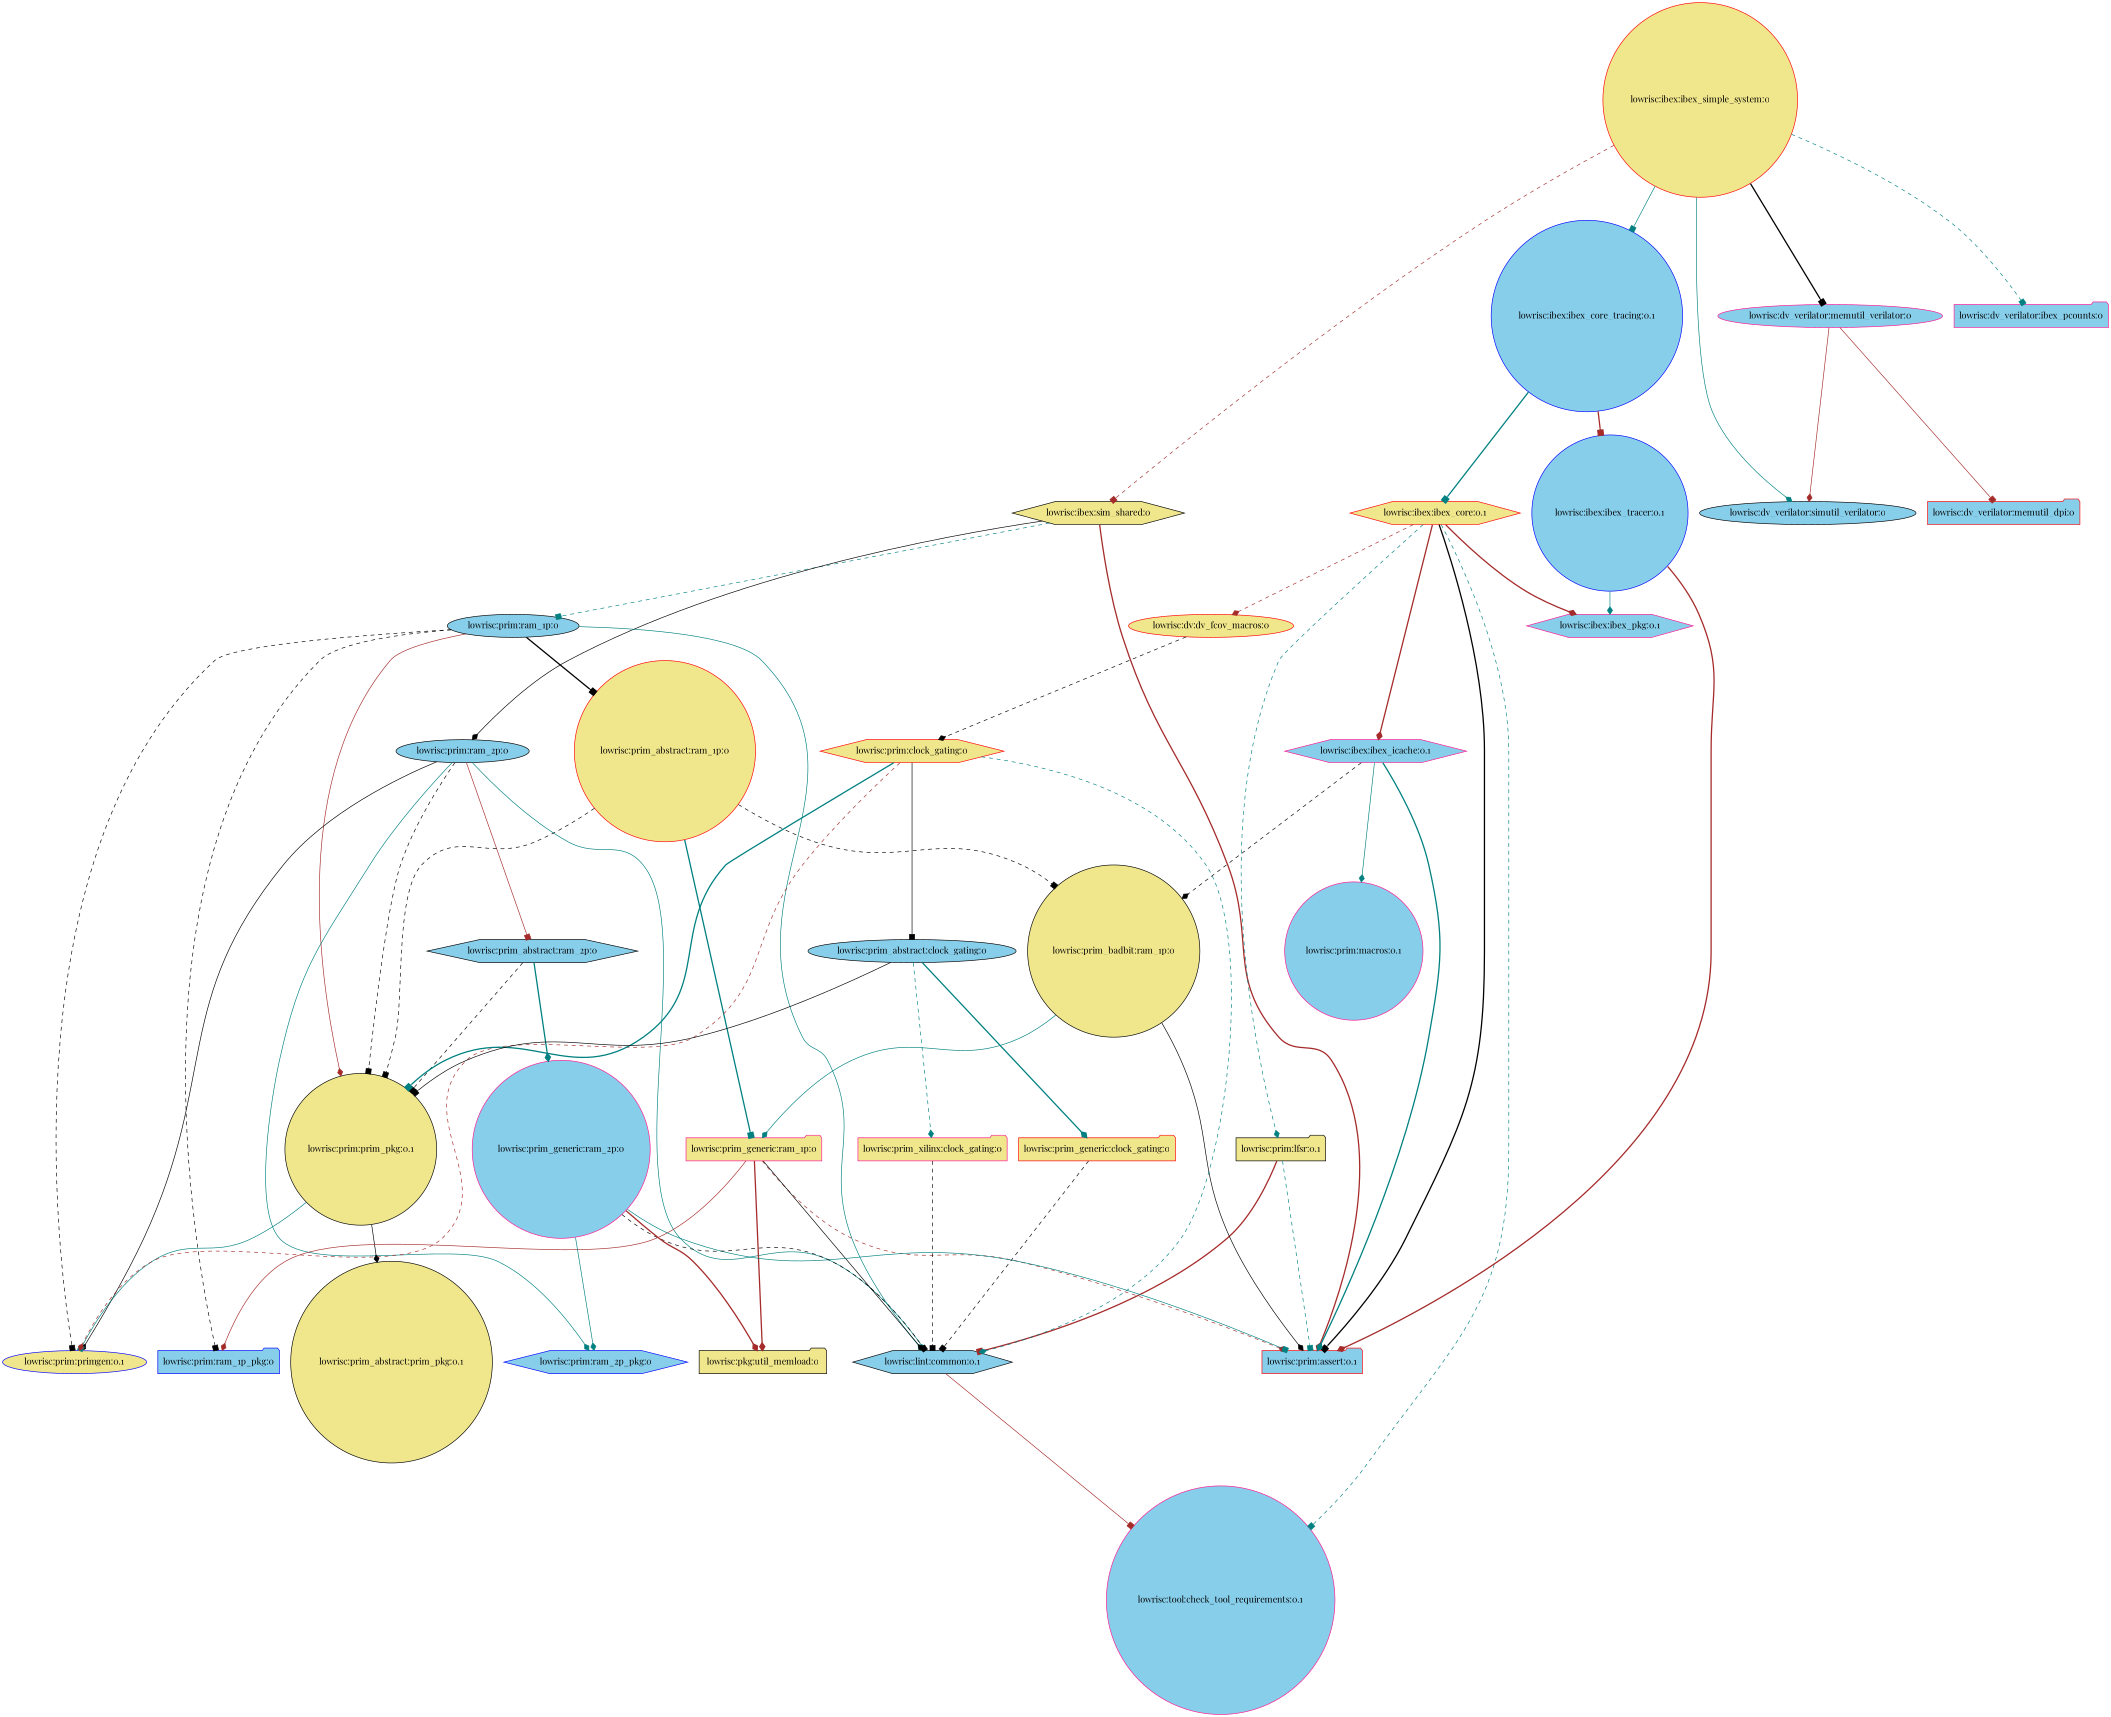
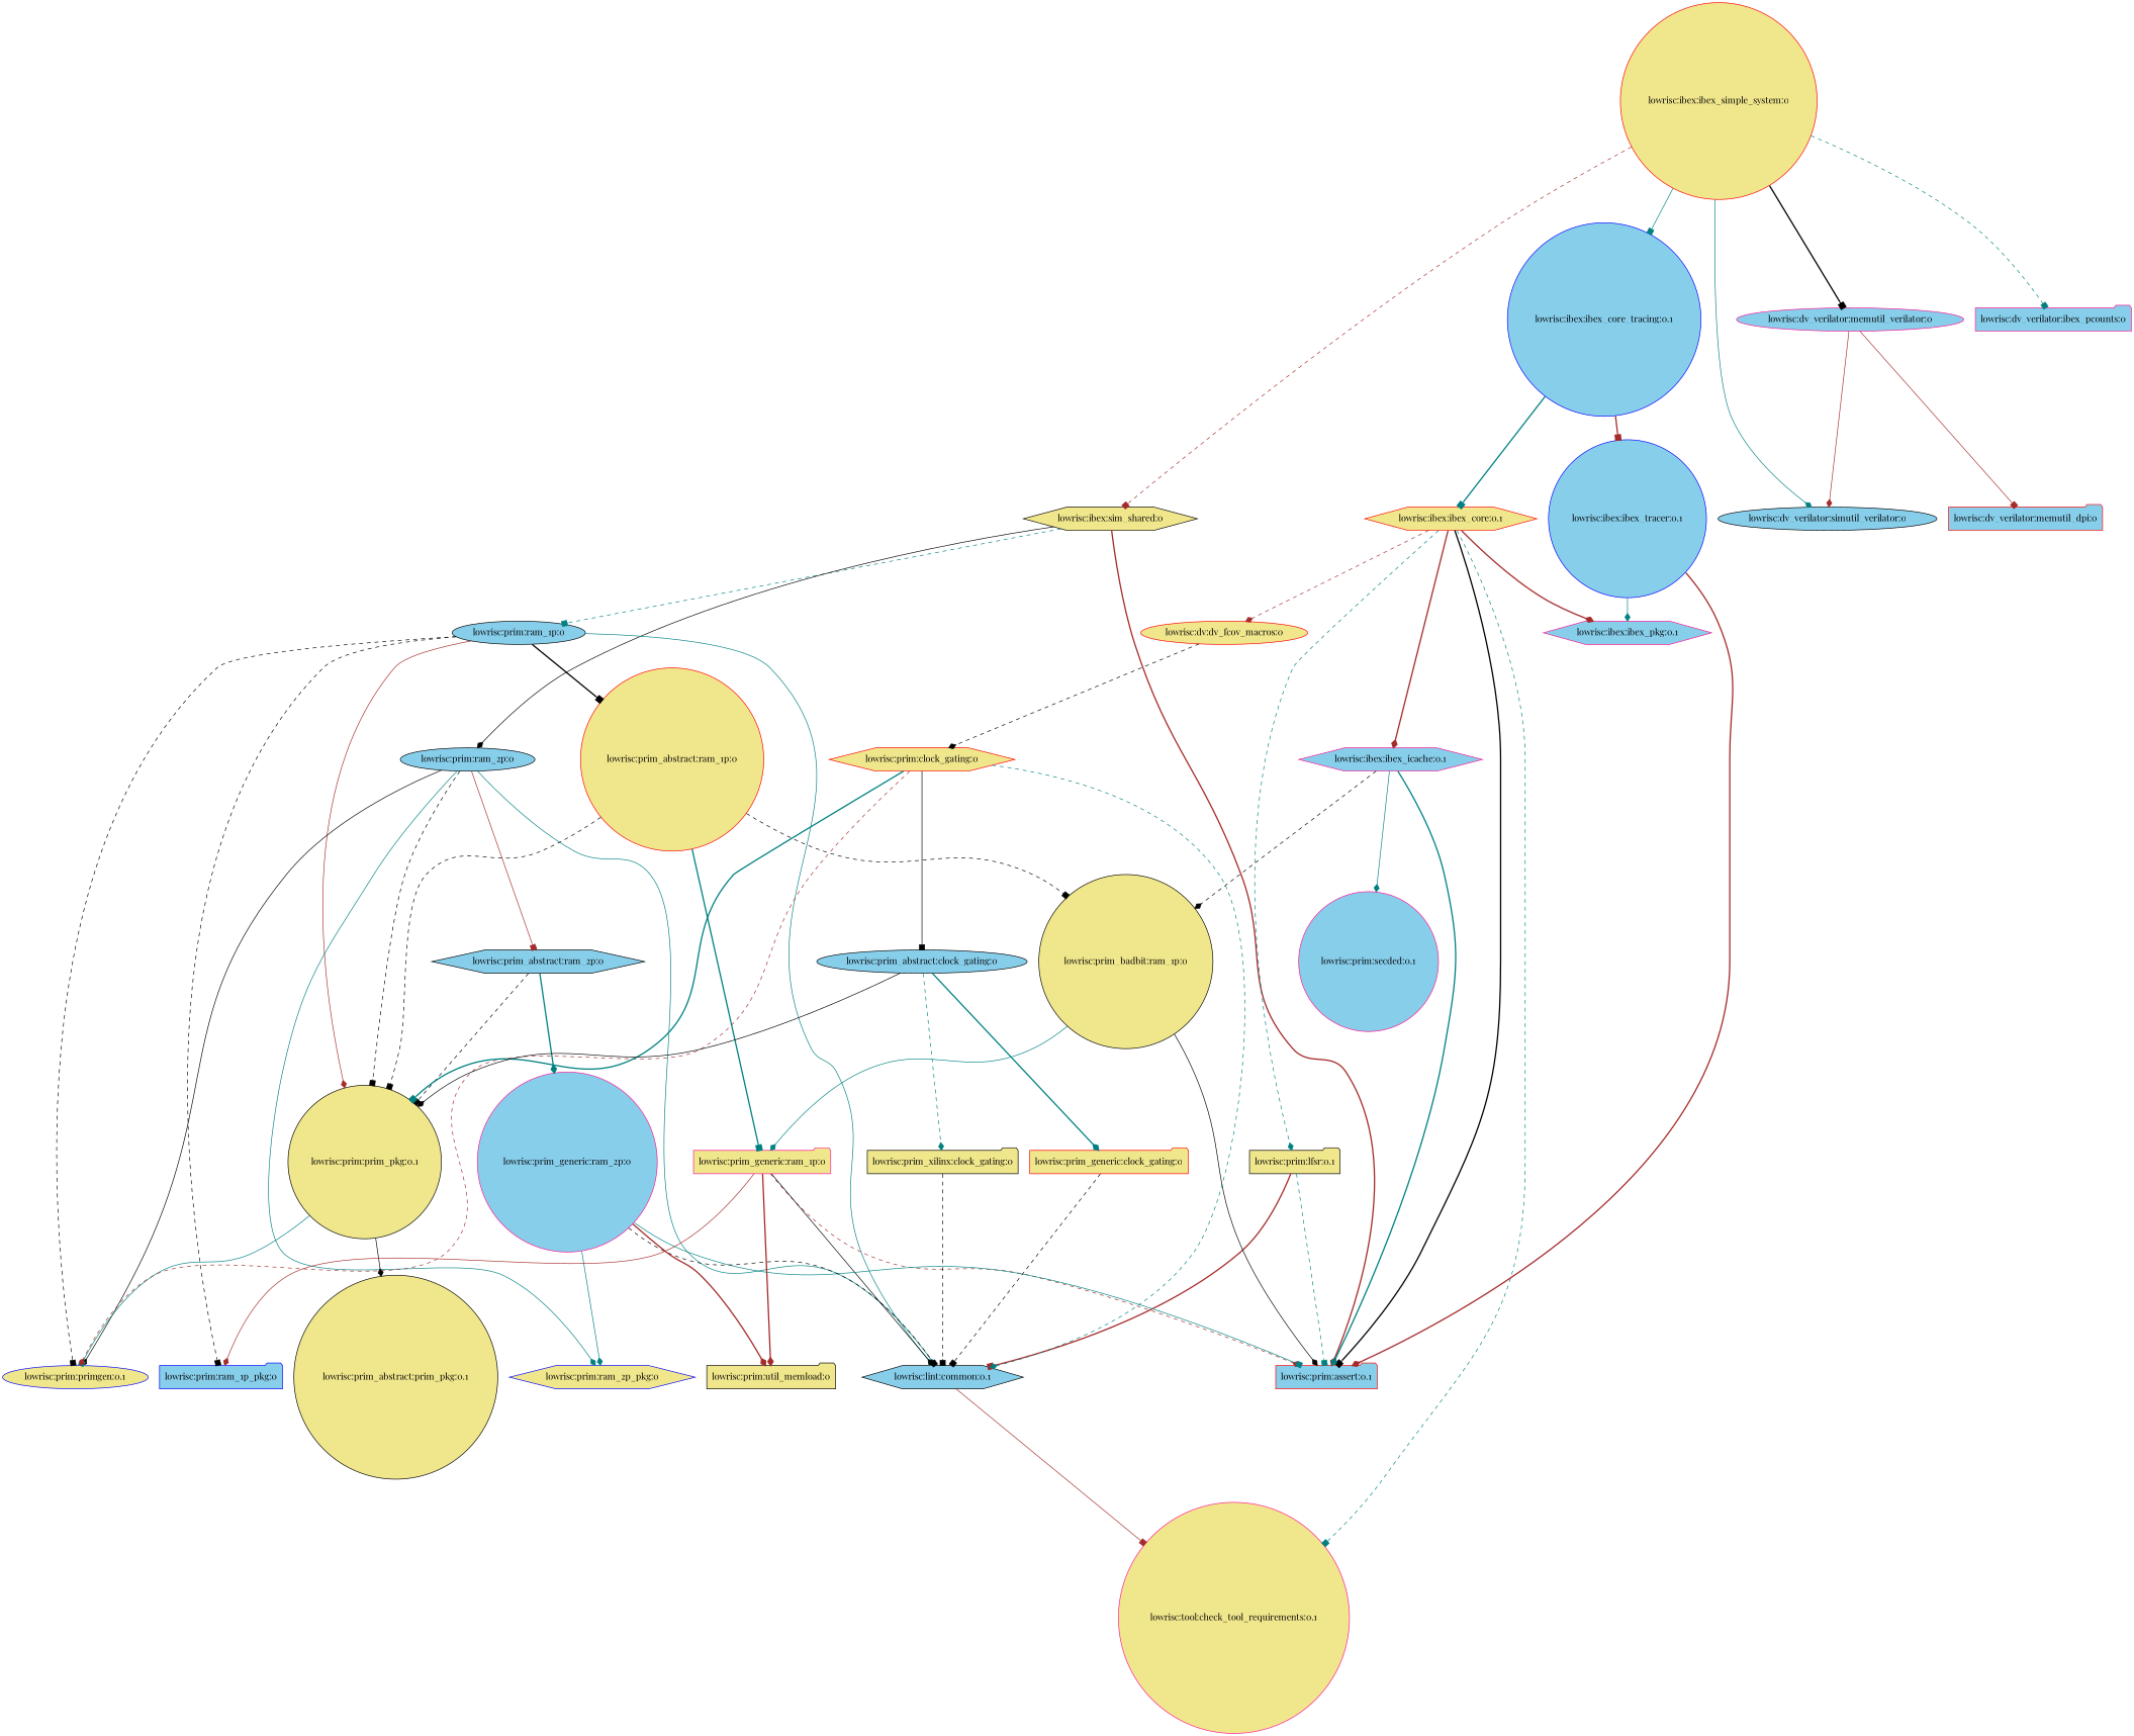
  digraph {
    fontname="Playfair Display"
    node [color=black fillcolor=skyblue fontname="Playfair Display" shape=circle style=filled]
    edge [arrowhead=diamond color=teal fontname="Playfair Display" style=solid]
    "lowrisc:ibex:ibex_simple_system:0" [color=red fillcolor=khaki]
    "lowrisc:ibex:sim_shared:0" [fillcolor=khaki shape=hexagon]
    "lowrisc:dv_verilator:simutil_verilator:0" [shape=ellipse]
    "lowrisc:dv_verilator:memutil_verilator:0" [color=deeppink shape=ellipse]
    "lowrisc:ibex:ibex_core_tracing:0.1" [color=blue]
    "lowrisc:dv_verilator:ibex_pcounts:0" [color=deeppink shape=folder]
    "lowrisc:prim:assert:0.1" [color=red shape=folder]
    "lowrisc:prim:ram_1p:0" [shape=ellipse]
    "lowrisc:prim:ram_2p:0" [shape=ellipse]
    "lowrisc:dv_verilator:memutil_dpi:0" [color=red shape=folder]
    "lowrisc:ibex:ibex_core:0.1" [color=red fillcolor=khaki shape=hexagon]
    "lowrisc:ibex:ibex_tracer:0.1" [color=blue]
    "lowrisc:prim:primgen:0.1" [color=blue fillcolor=khaki shape=ellipse]
    "lowrisc:lint:common:0.1" [shape=hexagon]
    "lowrisc:prim:prim_pkg:0.1" [fillcolor=khaki]
    "lowrisc:prim:ram_1p_pkg:0" [color=blue shape=folder]
    "lowrisc:prim_abstract:ram_1p:0" [color=red fillcolor=khaki]
    "lowrisc:prim_abstract:ram_2p:0" [shape=hexagon]
-   "lowrisc:prim:ram_2p_pkg:0" [color=blue shape=hexagon]
-   "lowrisc:tool:check_tool_requirements:0.1" [color=deeppink]
+   "lowrisc:prim:ram_2p_pkg:0" [color=blue fillcolor=khaki shape=hexagon]
+   "lowrisc:tool:check_tool_requirements:0.1" [color=deeppink fillcolor=khaki]
    "lowrisc:ibex:ibex_pkg:0.1" [color=deeppink shape=hexagon]
    "lowrisc:prim:lfsr:0.1" [fillcolor=khaki shape=folder]
    "lowrisc:ibex:ibex_icache:0.1" [color=deeppink shape=hexagon]
    "lowrisc:dv:dv_fcov_macros:0" [color=red fillcolor=khaki shape=ellipse]
    "lowrisc:prim_abstract:prim_pkg:0.1" [fillcolor=khaki]
    "lowrisc:prim_badbit:ram_1p:0" [fillcolor=khaki]
    "lowrisc:prim_generic:ram_1p:0" [color=deeppink fillcolor=khaki shape=folder]
    "lowrisc:prim_generic:ram_2p:0" [color=deeppink]
-   "lowrisc:prim:util_memload:0" [fillcolor=khaki shape=folder label="lowrisc:pkg:util_memload:0"]
+   "lowrisc:prim:util_memload:0" [fillcolor=khaki shape=folder]
    "lowrisc:prim:clock_gating:0" [color=red fillcolor=khaki shape=hexagon]
    "lowrisc:prim_abstract:clock_gating:0" [shape=ellipse]
-   "lowrisc:prim:secded:0.1" [color=deeppink label="lowrisc:prim:macros:0.1"]
-   "lowrisc:prim_xilinx:clock_gating:0" [color=deeppink fillcolor=khaki shape=folder]
+   "lowrisc:prim:secded:0.1" [color=deeppink]
+   "lowrisc:prim_xilinx:clock_gating:0" [fillcolor=khaki shape=folder]
    "lowrisc:prim_generic:clock_gating:0" [color=red fillcolor=khaki shape=folder]
    "lowrisc:ibex:ibex_simple_system:0" -> "lowrisc:ibex:sim_shared:0" [arrowhead=box color=brown style=dashed]
    "lowrisc:ibex:ibex_simple_system:0" -> "lowrisc:dv_verilator:simutil_verilator:0"
    "lowrisc:ibex:ibex_simple_system:0" -> "lowrisc:dv_verilator:memutil_verilator:0" [arrowhead=box color=black style=bold]
    "lowrisc:ibex:ibex_simple_system:0" -> "lowrisc:ibex:ibex_core_tracing:0.1" [arrowhead=box]
    "lowrisc:ibex:ibex_simple_system:0" -> "lowrisc:dv_verilator:ibex_pcounts:0" [arrowhead=box style=dashed]
    "lowrisc:ibex:sim_shared:0" -> "lowrisc:prim:assert:0.1" [color=brown style=bold]
    "lowrisc:ibex:sim_shared:0" -> "lowrisc:prim:ram_1p:0" [arrowhead=box style=dashed]
    "lowrisc:ibex:sim_shared:0" -> "lowrisc:prim:ram_2p:0" [color=black]
    "lowrisc:dv_verilator:memutil_verilator:0" -> "lowrisc:dv_verilator:simutil_verilator:0" [color=brown]
    "lowrisc:dv_verilator:memutil_verilator:0" -> "lowrisc:dv_verilator:memutil_dpi:0" [arrowhead=box color=brown]
    "lowrisc:ibex:ibex_core_tracing:0.1" -> "lowrisc:ibex:ibex_core:0.1" [arrowhead=box style=bold]
    "lowrisc:ibex:ibex_core_tracing:0.1" -> "lowrisc:ibex:ibex_tracer:0.1" [arrowhead=box color=brown style=bold]
    "lowrisc:prim:ram_1p:0" -> "lowrisc:prim:primgen:0.1" [arrowhead=box color=black style=dashed]
    "lowrisc:prim:ram_1p:0" -> "lowrisc:lint:common:0.1"
    "lowrisc:prim:ram_1p:0" -> "lowrisc:prim:prim_pkg:0.1" [color=brown]
    "lowrisc:prim:ram_1p:0" -> "lowrisc:prim:ram_1p_pkg:0" [arrowhead=box color=black style=dashed]
    "lowrisc:prim:ram_1p:0" -> "lowrisc:prim_abstract:ram_1p:0" [arrowhead=box color=black style=bold]
    "lowrisc:prim:ram_2p:0" -> "lowrisc:prim:primgen:0.1" [color=black]
    "lowrisc:prim:ram_2p:0" -> "lowrisc:lint:common:0.1"
    "lowrisc:prim:ram_2p:0" -> "lowrisc:prim:prim_pkg:0.1" [arrowhead=box color=black style=dashed]
    "lowrisc:prim:ram_2p:0" -> "lowrisc:prim_abstract:ram_2p:0" [arrowhead=box color=brown]
    "lowrisc:prim:ram_2p:0" -> "lowrisc:prim:ram_2p_pkg:0"
    "lowrisc:ibex:ibex_core:0.1" -> "lowrisc:prim:assert:0.1" [arrowhead=box color=black style=bold]
    "lowrisc:ibex:ibex_core:0.1" -> "lowrisc:tool:check_tool_requirements:0.1" [arrowhead=box style=dashed]
    "lowrisc:ibex:ibex_core:0.1" -> "lowrisc:ibex:ibex_pkg:0.1" [color=brown style=bold]
    "lowrisc:ibex:ibex_core:0.1" -> "lowrisc:prim:lfsr:0.1" [style=dashed]
    "lowrisc:ibex:ibex_core:0.1" -> "lowrisc:ibex:ibex_icache:0.1" [color=brown style=bold]
    "lowrisc:ibex:ibex_core:0.1" -> "lowrisc:dv:dv_fcov_macros:0" [color=brown style=dashed]
    "lowrisc:ibex:ibex_tracer:0.1" -> "lowrisc:prim:assert:0.1" [color=brown style=bold]
    "lowrisc:ibex:ibex_tracer:0.1" -> "lowrisc:ibex:ibex_pkg:0.1"
    "lowrisc:lint:common:0.1" -> "lowrisc:tool:check_tool_requirements:0.1" [arrowhead=box color=brown]
    "lowrisc:prim:prim_pkg:0.1" -> "lowrisc:prim:primgen:0.1" [arrowhead=box]
    "lowrisc:prim:prim_pkg:0.1" -> "lowrisc:prim_abstract:prim_pkg:0.1" [color=black]
    "lowrisc:prim_abstract:ram_1p:0" -> "lowrisc:prim:prim_pkg:0.1" [arrowhead=box color=black style=dashed]
    "lowrisc:prim_abstract:ram_1p:0" -> "lowrisc:prim_badbit:ram_1p:0" [arrowhead=box color=black style=dashed]
    "lowrisc:prim_abstract:ram_1p:0" -> "lowrisc:prim_generic:ram_1p:0" [arrowhead=box style=bold]
    "lowrisc:prim_abstract:ram_2p:0" -> "lowrisc:prim:prim_pkg:0.1" [arrowhead=box color=black style=dashed]
    "lowrisc:prim_abstract:ram_2p:0" -> "lowrisc:prim_generic:ram_2p:0" [style=bold]
    "lowrisc:prim:lfsr:0.1" -> "lowrisc:prim:assert:0.1" [arrowhead=box style=dashed]
    "lowrisc:prim:lfsr:0.1" -> "lowrisc:lint:common:0.1" [arrowhead=box color=brown style=bold]
    "lowrisc:ibex:ibex_icache:0.1" -> "lowrisc:prim:assert:0.1" [style=bold]
    "lowrisc:ibex:ibex_icache:0.1" -> "lowrisc:prim_badbit:ram_1p:0" [color=black style=dashed]
    "lowrisc:ibex:ibex_icache:0.1" -> "lowrisc:prim:secded:0.1"
    "lowrisc:dv:dv_fcov_macros:0" -> "lowrisc:prim:clock_gating:0" [color=black style=dashed]
    "lowrisc:prim_badbit:ram_1p:0" -> "lowrisc:prim:assert:0.1" [color=black]
    "lowrisc:prim_badbit:ram_1p:0" -> "lowrisc:prim_generic:ram_1p:0"
    "lowrisc:prim_generic:ram_1p:0" -> "lowrisc:prim:assert:0.1" [color=brown style=dashed]
    "lowrisc:prim_generic:ram_1p:0" -> "lowrisc:lint:common:0.1" [color=black]
    "lowrisc:prim_generic:ram_1p:0" -> "lowrisc:prim:ram_1p_pkg:0" [color=brown]
    "lowrisc:prim_generic:ram_1p:0" -> "lowrisc:prim:util_memload:0" [color=brown style=bold]
    "lowrisc:prim_generic:ram_2p:0" -> "lowrisc:prim:assert:0.1" [arrowhead=box]
    "lowrisc:prim_generic:ram_2p:0" -> "lowrisc:lint:common:0.1" [arrowhead=box color=black style=dashed]
    "lowrisc:prim_generic:ram_2p:0" -> "lowrisc:prim:ram_2p_pkg:0"
    "lowrisc:prim_generic:ram_2p:0" -> "lowrisc:prim:util_memload:0" [color=brown style=bold]
    "lowrisc:prim:clock_gating:0" -> "lowrisc:prim:primgen:0.1" [color=brown style=dashed]
    "lowrisc:prim:clock_gating:0" -> "lowrisc:lint:common:0.1" [style=dashed]
    "lowrisc:prim:clock_gating:0" -> "lowrisc:prim:prim_pkg:0.1" [arrowhead=box style=bold]
    "lowrisc:prim:clock_gating:0" -> "lowrisc:prim_abstract:clock_gating:0" [arrowhead=box color=black]
-   "lowrisc:prim_abstract:clock_gating:0" -> "lowrisc:prim:prim_pkg:0.1" [arrowhead=box color=black]
+   "lowrisc:prim_abstract:clock_gating:0" -> "lowrisc:prim:prim_pkg:0.1" [color=black]
    "lowrisc:prim_abstract:clock_gating:0" -> "lowrisc:prim_xilinx:clock_gating:0" [style=dashed]
    "lowrisc:prim_abstract:clock_gating:0" -> "lowrisc:prim_generic:clock_gating:0" [style=bold]
    "lowrisc:prim_xilinx:clock_gating:0" -> "lowrisc:lint:common:0.1" [arrowhead=box color=black style=dashed]
    "lowrisc:prim_generic:clock_gating:0" -> "lowrisc:lint:common:0.1" [arrowhead=box color=black style=dashed]
  }
